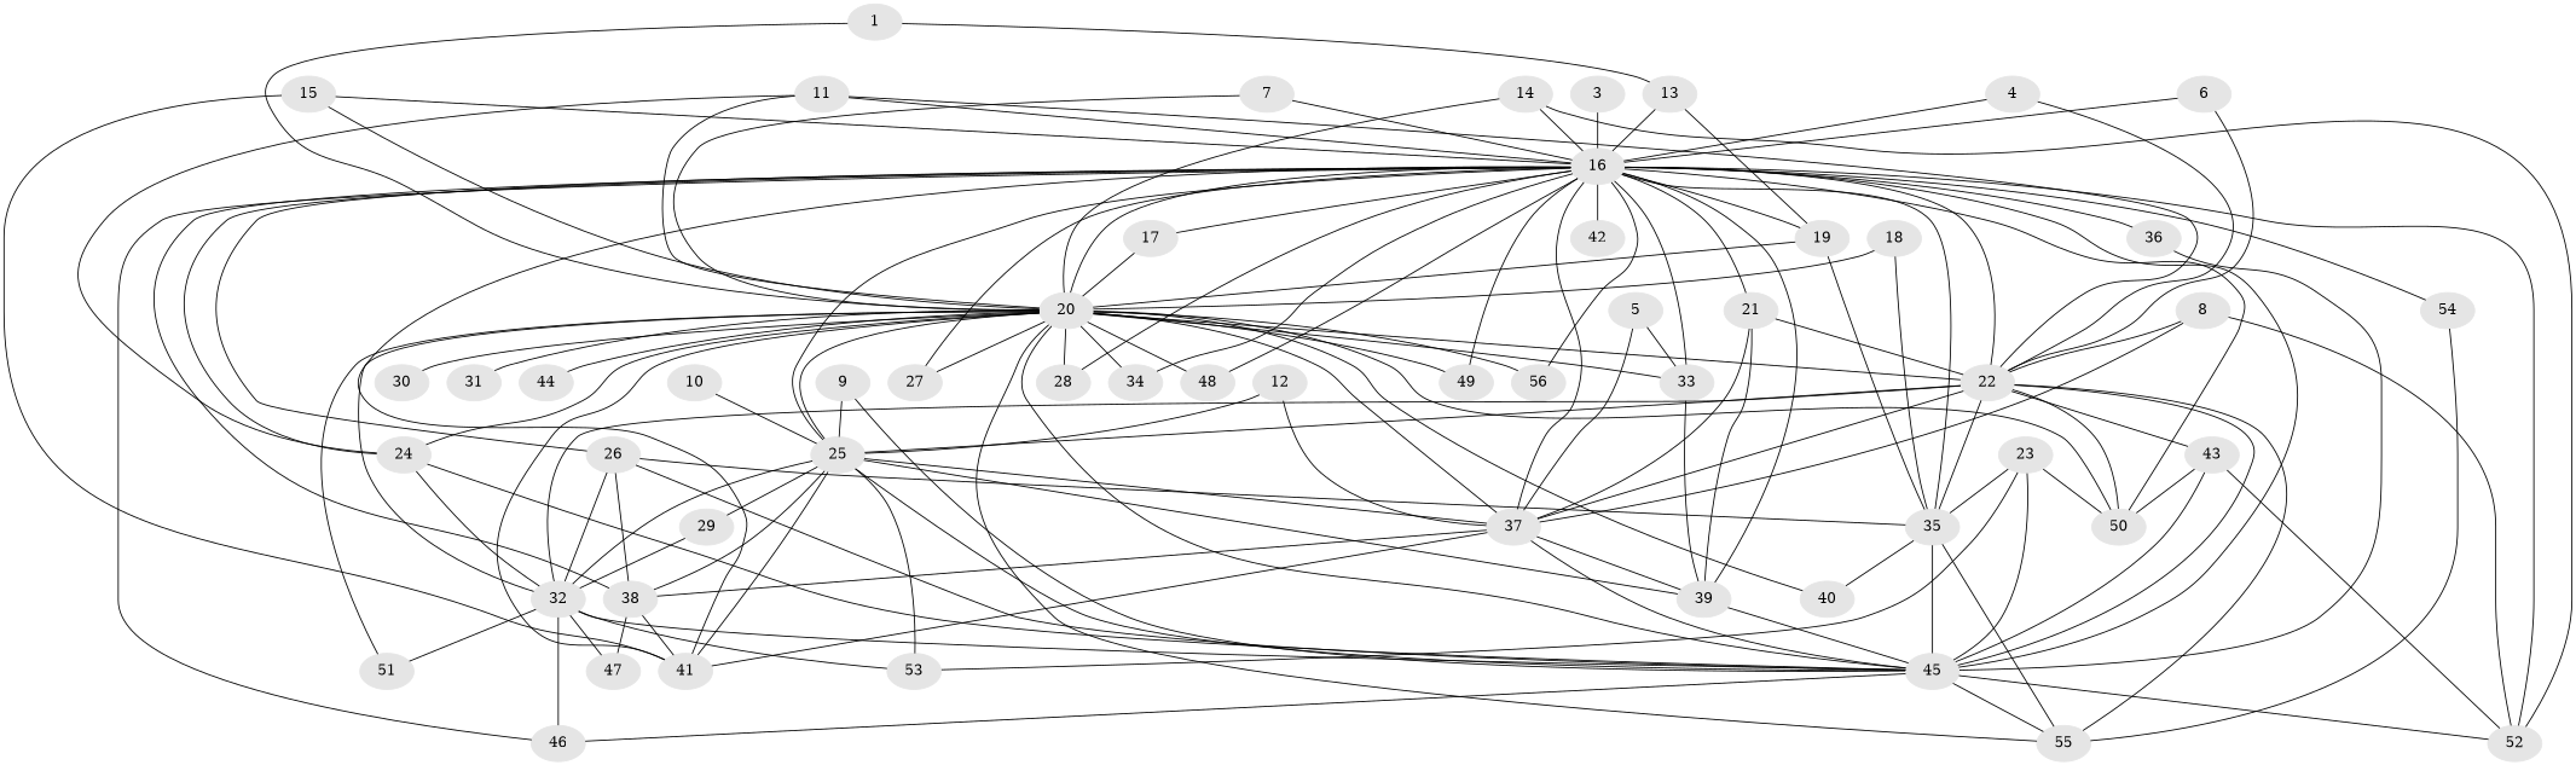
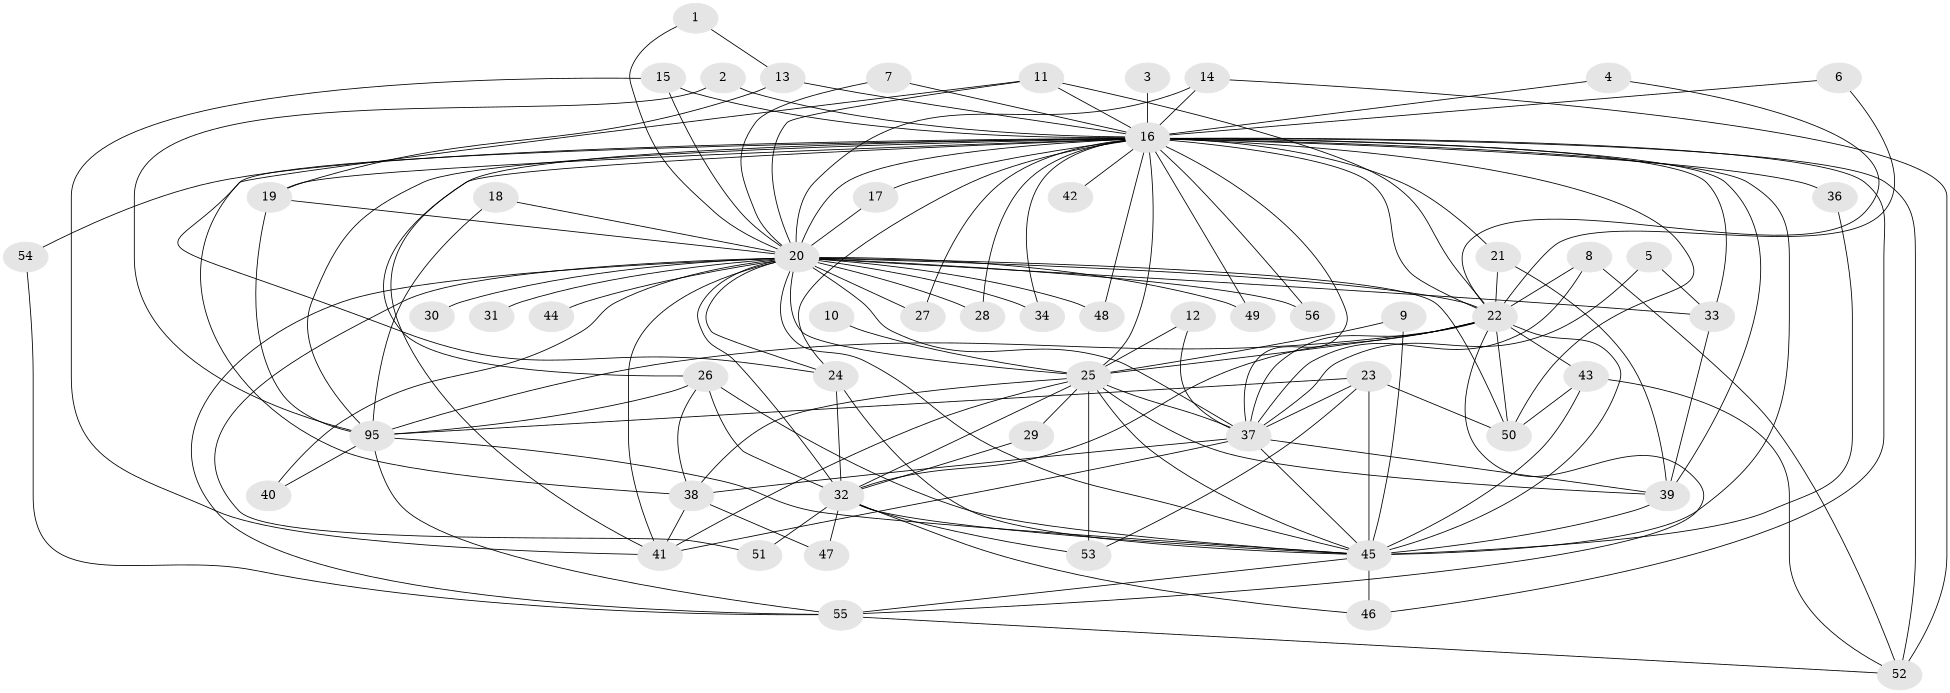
  graph {
    node [color=gray90 style=filled]
    edge [weight=1.0]
    1
    20
    13
    16
-   35
+   35 [label=95]
    22
    33
    37
    52
    25
    45
    24
    19
    41
    17
    21
    26
    27
    28
    34
    36
    38
    39
    42
    46
    48
    49
    50
    54
    56
    30
    31
    32
    40
    44
    51
    55
+   2
    3
    4
    43
    5
    6
    7
    8
    9
    53
    29
    10
    11
    12
    14
    15
    47
    18
    23
    1 -- 20
    1 -- 13
    20 -- 22 [weight=3.0]
    20 -- 33
    20 -- 37
    20 -- 25 [weight=3.0]
    20 -- 45
    20 -- 24
    20 -- 41
    20 -- 27
    20 -- 28
    20 -- 34
    20 -- 48
    20 -- 49
    20 -- 50
    20 -- 56
    20 -- 30
    20 -- 31
    20 -- 32
    20 -- 40
    20 -- 44
    20 -- 51
    20 -- 55
    13 -- 16
    13 -- 19
    16 -- 20 [weight=4.0]
    16 -- 35 [weight=2.0]
    16 -- 22 [weight=6.0]
    16 -- 33 [weight=2.0]
    16 -- 37 [weight=3.0]
    16 -- 52 [weight=2.0]
    16 -- 25 [weight=6.0]
    16 -- 45 [weight=4.0]
    16 -- 24
    16 -- 19
    16 -- 41
    16 -- 17 [weight=2.0]
    16 -- 21
    16 -- 26
    16 -- 27
    16 -- 28
    16 -- 34
    16 -- 36 [weight=2.0]
    16 -- 38
    16 -- 39 [weight=2.0]
    16 -- 42 [weight=2.0]
    16 -- 46
    16 -- 48
    16 -- 49
    16 -- 50
    16 -- 54
    16 -- 56
    35 -- 45 [weight=2.0]
    35 -- 40
    35 -- 55
    22 -- 35
    22 -- 37 [weight=2.0]
    22 -- 25 [weight=4.0]
    22 -- 45 [weight=2.0]
    22 -- 50
    22 -- 32
    22 -- 55
    22 -- 43
    33 -- 39
    37 -- 45
    37 -- 41
    37 -- 38 [weight=2.0]
    37 -- 39
    25 -- 37 [weight=2.0]
    25 -- 45 [weight=2.0]
    25 -- 41
    25 -- 38
    25 -- 39
    25 -- 32
    25 -- 53
    25 -- 29
-   45 -- 52
+   55 -- 52
    45 -- 46
    45 -- 55
    24 -- 45 [weight=2.0]
    24 -- 32
    19 -- 20
    19 -- 35
    17 -- 20 [weight=2.0]
    21 -- 22
    21 -- 39
    26 -- 35
    26 -- 45
    26 -- 38
    26 -- 32
    36 -- 45
    38 -- 41
    38 -- 47
    39 -- 45
    54 -- 55
    32 -- 45
    32 -- 46
    32 -- 51
    32 -- 53
    32 -- 47
+   2 -- 16
+   2 -- 35
    3 -- 16 [weight=2.0]
    4 -- 16
    4 -- 22
    43 -- 52
    43 -- 45
    43 -- 50
    5 -- 33
    5 -- 37
    6 -- 16
    6 -- 22
    7 -- 20
    7 -- 16
    8 -- 22
    8 -- 37
    8 -- 52
    9 -- 25
    9 -- 45
    29 -- 32
    10 -- 25 [weight=2.0]
    11 -- 20
    11 -- 16
    11 -- 22
    11 -- 24
    12 -- 37
    12 -- 25
    14 -- 20
    14 -- 16
    14 -- 52
    15 -- 20
    15 -- 16
    15 -- 41
    18 -- 20
    18 -- 35
    23 -- 35
-   21 -- 37
+   23 -- 37
    23 -- 45 [weight=2.0]
    23 -- 50
    23 -- 53
  }
